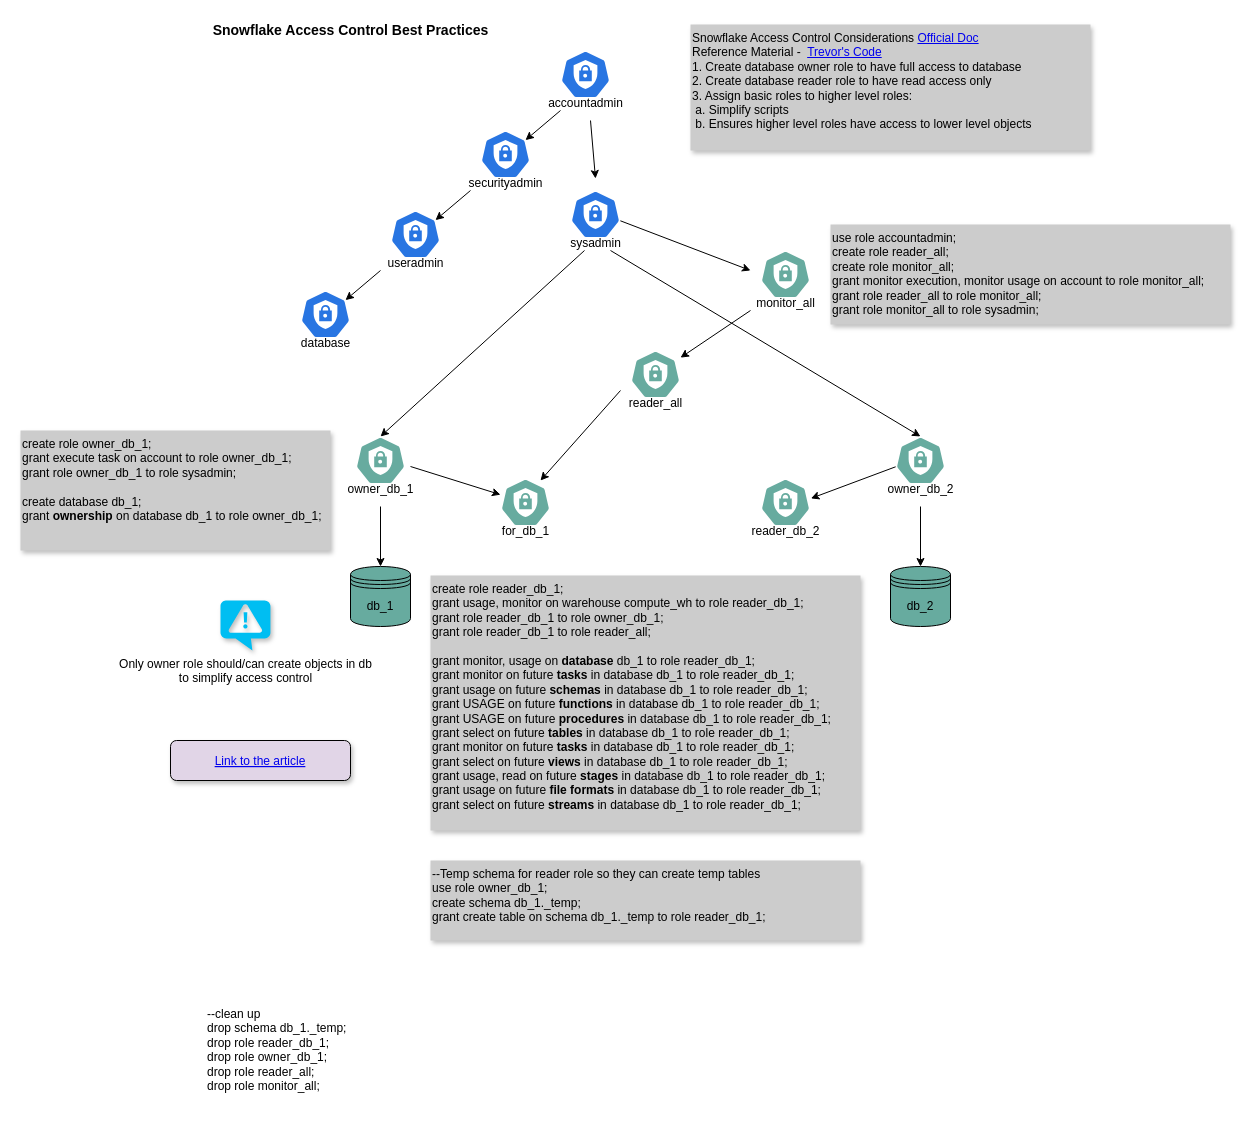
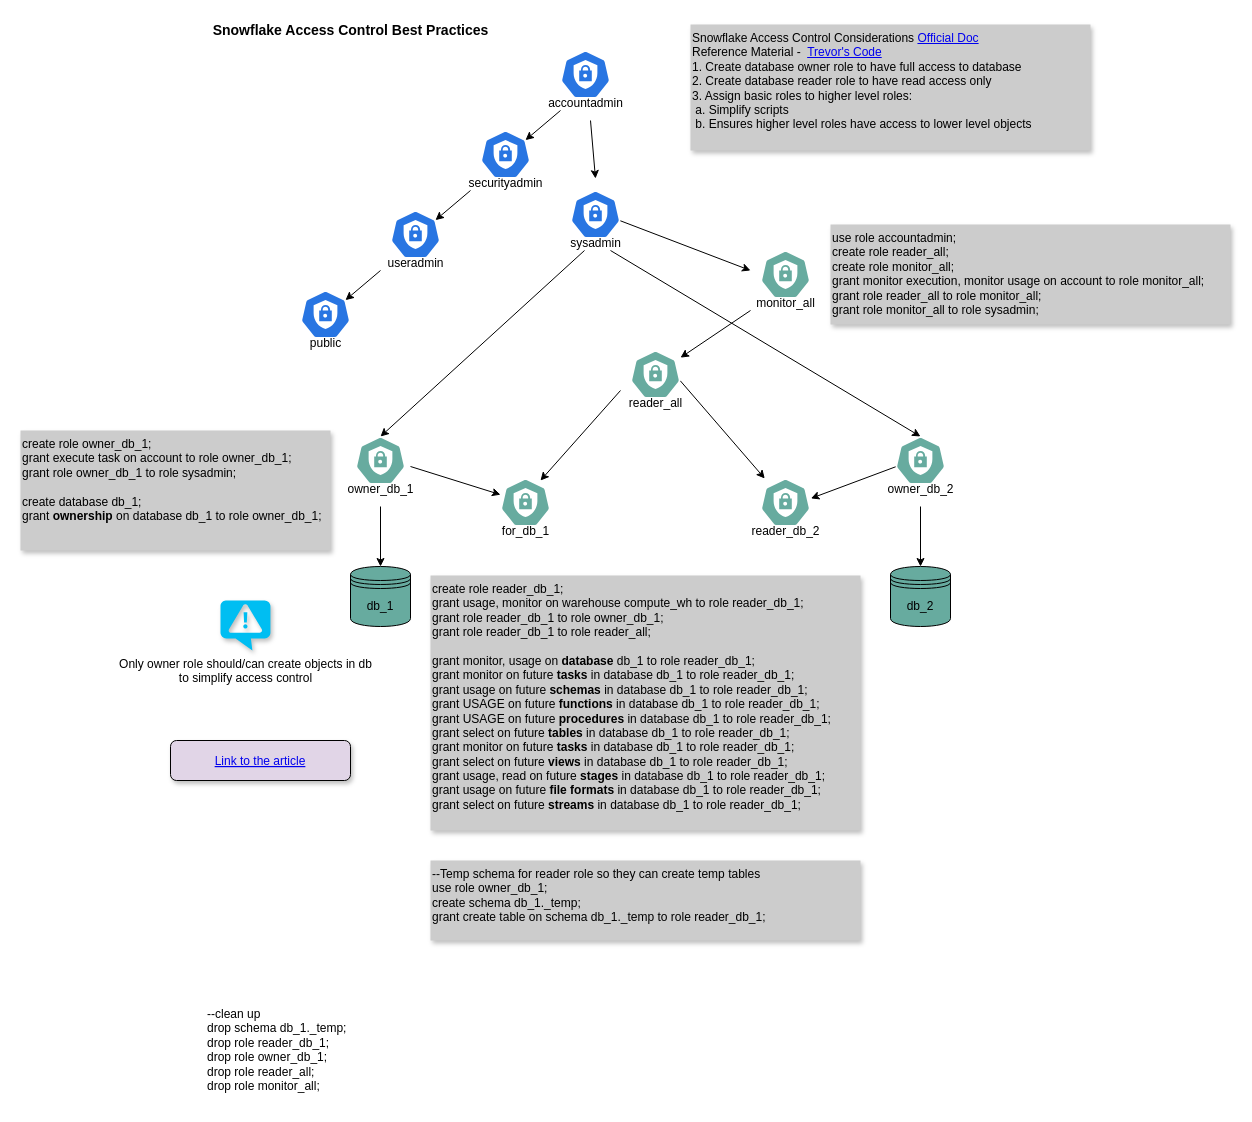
  <mxCell id="0" />
  <mxCell id="1" parent="0" />
  <mxCell id="2" value="db_1" style="shape=datastore;whiteSpace=wrap;html=1;fillColor=#67AB9F;" parent="1" vertex="1"><mxGeometry x="350" y="566" width="60" height="60" as="geometry" /></mxCell>
  <mxCell id="3" style="edgeStyle=none;rounded=0;orthogonalLoop=1;jettySize=auto;html=1;entryX=0.9;entryY=0.2;entryDx=0;entryDy=0;entryPerimeter=0;" parent="1" target="7" edge="1"><mxGeometry relative="1" as="geometry"><mxPoint x="560" y="110" as="sourcePoint" /></mxGeometry></mxCell>
  <mxCell id="4" style="edgeStyle=none;rounded=0;orthogonalLoop=1;jettySize=auto;html=1;entryX=0.5;entryY=0;entryDx=0;entryDy=0;entryPerimeter=0;" parent="1" edge="1"><mxGeometry relative="1" as="geometry"><mxPoint x="590" y="120" as="sourcePoint" /><mxPoint x="595" y="178" as="targetPoint" /></mxGeometry></mxCell>
  <mxCell id="5" value="&lt;br&gt;&lt;br&gt;&lt;br&gt;&lt;br&gt;accountadmin" style="html=1;dashed=0;whitespace=wrap;fillColor=#2875E2;strokeColor=#ffffff;points=[[0.005,0.63,0],[0.1,0.2,0],[0.9,0.2,0],[0.5,0,0],[0.995,0.63,0],[0.72,0.99,0],[0.5,1,0],[0.28,0.99,0]];shape=mxgraph.kubernetes.icon;prIcon=c_role" parent="1" vertex="1"><mxGeometry x="560" y="50" width="50" height="48" as="geometry" /></mxCell>
  <mxCell id="6" style="rounded=0;orthogonalLoop=1;jettySize=auto;html=1;entryX=0.9;entryY=0.2;entryDx=0;entryDy=0;entryPerimeter=0;" parent="1" target="9" edge="1"><mxGeometry relative="1" as="geometry"><mxPoint x="470" y="190" as="sourcePoint" /></mxGeometry></mxCell>
  <mxCell id="7" value="&lt;br&gt;&lt;br&gt;&lt;br&gt;&lt;br&gt;securityadmin" style="html=1;dashed=0;whitespace=wrap;fillColor=#2875E2;strokeColor=#ffffff;points=[[0.005,0.63,0],[0.1,0.2,0],[0.9,0.2,0],[0.5,0,0],[0.995,0.63,0],[0.72,0.99,0],[0.5,1,0],[0.28,0.99,0]];shape=mxgraph.kubernetes.icon;prIcon=c_role" parent="1" vertex="1"><mxGeometry x="480" y="130" width="50" height="48" as="geometry" /></mxCell>
  <mxCell id="8" style="edgeStyle=none;rounded=0;orthogonalLoop=1;jettySize=auto;html=1;entryX=0.9;entryY=0.2;entryDx=0;entryDy=0;entryPerimeter=0;" parent="1" target="10" edge="1"><mxGeometry relative="1" as="geometry"><mxPoint x="380" y="270" as="sourcePoint" /></mxGeometry></mxCell>
  <mxCell id="9" value="&lt;br&gt;&lt;br&gt;&lt;br&gt;&lt;br&gt;useradmin" style="html=1;dashed=0;whitespace=wrap;fillColor=#2875E2;strokeColor=#ffffff;points=[[0.005,0.63,0],[0.1,0.2,0],[0.9,0.2,0],[0.5,0,0],[0.995,0.63,0],[0.72,0.99,0],[0.5,1,0],[0.28,0.99,0]];shape=mxgraph.kubernetes.icon;prIcon=c_role" parent="1" vertex="1"><mxGeometry x="390" y="210" width="50" height="48" as="geometry" /></mxCell>
- <mxCell id="10" value="&lt;br&gt;&lt;br&gt;&lt;br&gt;&lt;br&gt;database" style="html=1;dashed=0;whitespace=wrap;fillColor=#2875E2;strokeColor=#ffffff;points=[[0.005,0.63,0],[0.1,0.2,0],[0.9,0.2,0],[0.5,0,0],[0.995,0.63,0],[0.72,0.99,0],[0.5,1,0],[0.28,0.99,0]];shape=mxgraph.kubernetes.icon;prIcon=c_role" parent="1" vertex="1"><mxGeometry x="300" y="290" width="50" height="48" as="geometry" /></mxCell>
+ <mxCell id="10" value="&lt;br&gt;&lt;br&gt;&lt;br&gt;&lt;br&gt;public" style="html=1;dashed=0;whitespace=wrap;fillColor=#2875E2;strokeColor=#ffffff;points=[[0.005,0.63,0],[0.1,0.2,0],[0.9,0.2,0],[0.5,0,0],[0.995,0.63,0],[0.72,0.99,0],[0.5,1,0],[0.28,0.99,0]];shape=mxgraph.kubernetes.icon;prIcon=c_role" parent="1" vertex="1"><mxGeometry x="300" y="290" width="50" height="48" as="geometry" /></mxCell>
  <mxCell id="11" value="&lt;font style=&quot;font-size: 14px&quot;&gt;&lt;b&gt;Snowflake Access Control Best Practices&lt;/b&gt;&lt;/font&gt;" style="text;html=1;resizable=0;autosize=1;align=center;verticalAlign=middle;points=[];fillColor=none;strokeColor=none;rounded=0;" parent="1" vertex="1"><mxGeometry x="205" y="20" width="290" height="20" as="geometry" /></mxCell>
  <mxCell id="12" style="edgeStyle=none;rounded=0;orthogonalLoop=1;jettySize=auto;html=1;entryX=0.5;entryY=0;entryDx=0;entryDy=0;entryPerimeter=0;" parent="1" target="18" edge="1"><mxGeometry relative="1" as="geometry"><mxPoint x="584" y="250" as="sourcePoint" /></mxGeometry></mxCell>
  <mxCell id="13" style="edgeStyle=none;rounded=0;orthogonalLoop=1;jettySize=auto;html=1;entryX=0.5;entryY=0;entryDx=0;entryDy=0;entryPerimeter=0;" parent="1" target="22" edge="1"><mxGeometry relative="1" as="geometry"><mxPoint x="610" y="250" as="sourcePoint" /></mxGeometry></mxCell>
  <mxCell id="14" style="edgeStyle=none;rounded=0;orthogonalLoop=1;jettySize=auto;html=1;exitX=0.995;exitY=0.63;exitDx=0;exitDy=0;exitPerimeter=0;" parent="1" source="15" edge="1"><mxGeometry relative="1" as="geometry"><mxPoint x="750" y="270" as="targetPoint" /></mxGeometry></mxCell>
  <mxCell id="15" value="&lt;br&gt;&lt;br&gt;&lt;br&gt;&lt;br&gt;sysadmin" style="html=1;dashed=0;whitespace=wrap;fillColor=#2875E2;strokeColor=#ffffff;points=[[0.005,0.63,0],[0.1,0.2,0],[0.9,0.2,0],[0.5,0,0],[0.995,0.63,0],[0.72,0.99,0],[0.5,1,0],[0.28,0.99,0]];shape=mxgraph.kubernetes.icon;prIcon=c_role" parent="1" vertex="1"><mxGeometry x="570" y="190" width="50" height="48" as="geometry" /></mxCell>
  <mxCell id="16" value="" style="edgeStyle=none;rounded=0;orthogonalLoop=1;jettySize=auto;html=1;" parent="1" target="2" edge="1"><mxGeometry relative="1" as="geometry"><mxPoint x="380" y="506" as="sourcePoint" /></mxGeometry></mxCell>
  <mxCell id="17" style="edgeStyle=none;rounded=0;orthogonalLoop=1;jettySize=auto;html=1;" parent="1" target="23" edge="1"><mxGeometry relative="1" as="geometry"><mxPoint x="410" y="466" as="sourcePoint" /></mxGeometry></mxCell>
  <mxCell id="18" value="&lt;br&gt;&lt;br&gt;&lt;br&gt;&lt;br&gt;owner_db_1" style="html=1;dashed=0;whitespace=wrap;fillColor=#67AB9F;strokeColor=#ffffff;points=[[0.005,0.63,0],[0.1,0.2,0],[0.9,0.2,0],[0.5,0,0],[0.995,0.63,0],[0.72,0.99,0],[0.5,1,0],[0.28,0.99,0]];shape=mxgraph.kubernetes.icon;prIcon=c_role" parent="1" vertex="1"><mxGeometry x="355" y="436" width="50" height="48" as="geometry" /></mxCell>
  <mxCell id="19" value="db_2" style="shape=datastore;whiteSpace=wrap;html=1;fillColor=#67AB9F;" parent="1" vertex="1"><mxGeometry x="890" y="566" width="60" height="60" as="geometry" /></mxCell>
  <mxCell id="20" value="" style="edgeStyle=none;rounded=0;orthogonalLoop=1;jettySize=auto;html=1;" parent="1" target="19" edge="1"><mxGeometry relative="1" as="geometry"><mxPoint x="920" y="506" as="sourcePoint" /></mxGeometry></mxCell>
  <mxCell id="21" style="edgeStyle=none;rounded=0;orthogonalLoop=1;jettySize=auto;html=1;exitX=0.005;exitY=0.63;exitDx=0;exitDy=0;exitPerimeter=0;entryX=1.008;entryY=0.415;entryDx=0;entryDy=0;entryPerimeter=0;" parent="1" source="22" target="24" edge="1"><mxGeometry relative="1" as="geometry" /></mxCell>
  <mxCell id="22" value="&lt;br&gt;&lt;br&gt;&lt;br&gt;&lt;br&gt;owner_db_2" style="html=1;dashed=0;whitespace=wrap;fillColor=#67AB9F;strokeColor=#ffffff;points=[[0.005,0.63,0],[0.1,0.2,0],[0.9,0.2,0],[0.5,0,0],[0.995,0.63,0],[0.72,0.99,0],[0.5,1,0],[0.28,0.99,0]];shape=mxgraph.kubernetes.icon;prIcon=c_role" parent="1" vertex="1"><mxGeometry x="895" y="436" width="50" height="48" as="geometry" /></mxCell>
  <mxCell id="23" value="&lt;br&gt;&lt;br&gt;&lt;br&gt;&lt;br&gt;for_db_1" style="html=1;dashed=0;whitespace=wrap;fillColor=#67AB9F;strokeColor=#ffffff;points=[[0.005,0.63,0],[0.1,0.2,0],[0.9,0.2,0],[0.5,0,0],[0.995,0.63,0],[0.72,0.99,0],[0.5,1,0],[0.28,0.99,0]];shape=mxgraph.kubernetes.icon;prIcon=c_role" parent="1" vertex="1"><mxGeometry x="500" y="478" width="50" height="48" as="geometry" /></mxCell>
  <mxCell id="24" value="&lt;br&gt;&lt;br&gt;&lt;br&gt;&lt;br&gt;reader_db_2" style="html=1;dashed=0;whitespace=wrap;fillColor=#67AB9F;strokeColor=#ffffff;points=[[0.005,0.63,0],[0.1,0.2,0],[0.9,0.2,0],[0.5,0,0],[0.995,0.63,0],[0.72,0.99,0],[0.5,1,0],[0.28,0.99,0]];shape=mxgraph.kubernetes.icon;prIcon=c_role" parent="1" vertex="1"><mxGeometry x="760" y="478" width="50" height="48" as="geometry" /></mxCell>
  <mxCell id="25" style="edgeStyle=none;rounded=0;orthogonalLoop=1;jettySize=auto;html=1;" parent="1" edge="1"><mxGeometry relative="1" as="geometry"><mxPoint x="620" y="390" as="sourcePoint" /><mxPoint x="540" y="480" as="targetPoint" /></mxGeometry></mxCell>
+ <mxCell id="26" style="edgeStyle=none;rounded=0;orthogonalLoop=1;jettySize=auto;html=1;exitX=0.995;exitY=0.63;exitDx=0;exitDy=0;exitPerimeter=0;" parent="1" source="27" target="24" edge="1"><mxGeometry relative="1" as="geometry" /></mxCell>
  <mxCell id="27" value="&lt;br&gt;&lt;br&gt;&lt;br&gt;&lt;br&gt;reader_all" style="html=1;dashed=0;whitespace=wrap;fillColor=#67AB9F;strokeColor=#ffffff;points=[[0.005,0.63,0],[0.1,0.2,0],[0.9,0.2,0],[0.5,0,0],[0.995,0.63,0],[0.72,0.99,0],[0.5,1,0],[0.28,0.99,0]];shape=mxgraph.kubernetes.icon;prIcon=c_role" parent="1" vertex="1"><mxGeometry x="630" y="350" width="50" height="48" as="geometry" /></mxCell>
  <mxCell id="28" style="edgeStyle=none;rounded=0;orthogonalLoop=1;jettySize=auto;html=1;" parent="1" target="27" edge="1"><mxGeometry relative="1" as="geometry"><mxPoint x="760" y="350" as="targetPoint" /><mxPoint x="750" y="310" as="sourcePoint" /></mxGeometry></mxCell>
  <mxCell id="29" value="&lt;br&gt;&lt;br&gt;&lt;br&gt;&lt;br&gt;monitor_all" style="html=1;dashed=0;whitespace=wrap;fillColor=#67AB9F;strokeColor=#ffffff;points=[[0.005,0.63,0],[0.1,0.2,0],[0.9,0.2,0],[0.5,0,0],[0.995,0.63,0],[0.72,0.99,0],[0.5,1,0],[0.28,0.99,0]];shape=mxgraph.kubernetes.icon;prIcon=c_role" parent="1" vertex="1"><mxGeometry x="760" y="250" width="50" height="48" as="geometry" /></mxCell>
  <mxCell id="30" value="use role accountadmin;&#10;create role reader_all;&#10;create role monitor_all;&#10;grant monitor execution, monitor usage on account to role monitor_all;&#10;grant role reader_all to role monitor_all;&#10;grant role monitor_all to role sysadmin;" style="text;whiteSpace=wrap;html=1;shadow=1;fillColor=#CCCCCC;" parent="1" vertex="1"><mxGeometry x="830" y="224" width="400" height="100" as="geometry" /></mxCell>
  <mxCell id="31" value="create role owner_db_1;&lt;br&gt;grant execute task on account to role owner_db_1;&lt;br&gt;grant role owner_db_1 to role sysadmin;&lt;br&gt;&lt;br&gt;&lt;div&gt;create database db_1;&lt;/div&gt;&lt;div&gt;grant&amp;nbsp;&lt;b&gt;ownership&amp;nbsp;&lt;/b&gt;on database db_1 to role owner_db_1;&lt;/div&gt;" style="text;whiteSpace=wrap;html=1;fillColor=#CCCCCC;shadow=1;" parent="1" vertex="1"><mxGeometry x="20" y="430" width="310" height="120" as="geometry" /></mxCell>
  <mxCell id="32" value="create role reader_db_1;&lt;br&gt;grant usage, monitor on warehouse compute_wh to role reader_db_1;&lt;br&gt;grant role reader_db_1 to role owner_db_1;&lt;br&gt;grant role reader_db_1 to role reader_all;&lt;br&gt;&lt;br&gt;&lt;div&gt;grant monitor, usage on &lt;b&gt;database &lt;/b&gt;db_1 to role reader_db_1;&lt;/div&gt;&lt;div&gt;grant monitor on future &lt;b&gt;tasks &lt;/b&gt;in database db_1 to role reader_db_1;&lt;/div&gt;&lt;div&gt;grant usage on future &lt;b&gt;schemas &lt;/b&gt;in database db_1 to role reader_db_1;&lt;/div&gt;&lt;div&gt;grant USAGE on future &lt;b&gt;functions &lt;/b&gt;in database db_1 to role reader_db_1;&lt;/div&gt;&lt;div&gt;grant USAGE on future &lt;b&gt;procedures&lt;/b&gt; in database db_1 to role reader_db_1;&lt;/div&gt;&lt;div&gt;grant select on future &lt;b&gt;tables &lt;/b&gt;in database db_1 to role reader_db_1;&lt;/div&gt;&lt;div&gt;grant monitor on future &lt;b&gt;tasks &lt;/b&gt;in database db_1 to role reader_db_1;&lt;/div&gt;&lt;div&gt;grant select on future &lt;b&gt;views &lt;/b&gt;in database db_1 to role reader_db_1;&lt;/div&gt;&lt;div&gt;grant usage, read on future &lt;b&gt;stages &lt;/b&gt;in database db_1 to role reader_db_1;&lt;/div&gt;&lt;div&gt;grant usage on future &lt;b&gt;file formats &lt;/b&gt;in database db_1 to role reader_db_1;&lt;/div&gt;&lt;div&gt;grant select on future &lt;b&gt;streams &lt;/b&gt;in database db_1 to role reader_db_1;&lt;/div&gt;" style="text;whiteSpace=wrap;html=1;shadow=1;fillColor=#CCCCCC;" parent="1" vertex="1"><mxGeometry x="430" y="575" width="430" height="255" as="geometry" /></mxCell>
  <mxCell id="33" value="&lt;div&gt;--Temp schema for reader role so they can create temp tables&lt;/div&gt;&lt;div&gt;use role owner_db_1;&lt;/div&gt;&lt;div&gt;create schema db_1._temp;&lt;/div&gt;&lt;div&gt;grant create table on schema db_1._temp to role reader_db_1;&lt;/div&gt;" style="text;whiteSpace=wrap;html=1;shadow=1;fillColor=#CCCCCC;" parent="1" vertex="1"><mxGeometry x="430" y="860" width="430" height="80" as="geometry" /></mxCell>
  <mxCell id="34" value="Only owner role should/can create objects in db&lt;br&gt;to simplify access control&lt;br&gt;&lt;br&gt;" style="verticalLabelPosition=bottom;html=1;verticalAlign=top;align=center;strokeColor=none;fillColor=#00BEF2;shape=mxgraph.azure.notification_topic;shadow=1;" parent="1" vertex="1"><mxGeometry x="220" y="600" width="50" height="50" as="geometry" /></mxCell>
  <mxCell id="35" value="Link to the article" style="fontColor=#0000EE;fontStyle=4;rounded=1;overflow=hidden;spacing=10;shadow=1;fillColor=#e1d5e7;" parent="1" vertex="1"><mxGeometry x="170" y="740" width="180" height="40" as="geometry" /></mxCell>
  <mxCell id="36" value="--clean up&#10;drop schema db_1._temp;&#10;drop role reader_db_1;&#10;drop role owner_db_1;&#10;drop role reader_all;&#10;drop role monitor_all;" style="text;whiteSpace=wrap;html=1;" parent="1" vertex="1"><mxGeometry x="205" y="1000" width="160" height="100" as="geometry" /></mxCell>
  <mxCell id="37" value="Snowflake Access Control Considerations&amp;nbsp;&lt;a href=&quot;https://docs.snowflake.com/en/user-guide/security-access-control-considerations.html&quot;&gt;Official Doc&lt;/a&gt;&lt;br&gt;Reference Material -&amp;nbsp; &lt;a href=&quot;https://trevorscode.com/toward-a-standard-model-for-snowflake-roles-and-privileges/&quot;&gt;Trevor's Code&lt;/a&gt;&amp;nbsp;&lt;br&gt;1. Create database owner role to have full access to database&lt;br&gt;2. Create database reader role to have read access only&lt;br&gt;3. Assign basic roles to higher level roles:&lt;br&gt;&lt;span style=&quot;white-space: pre&quot;&gt; &lt;/span&gt;a. Simplify scripts&lt;br&gt;&lt;span style=&quot;white-space: pre&quot;&gt; &lt;/span&gt;b. Ensures higher level roles have access to lower level objects" style="text;whiteSpace=wrap;html=1;shadow=1;fillColor=#CCCCCC;" parent="1" vertex="1"><mxGeometry x="690" y="24" width="400" height="126" as="geometry" /></mxCell>
